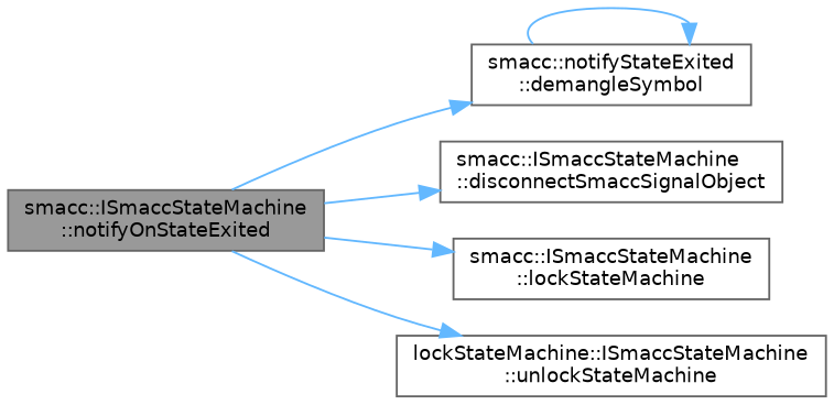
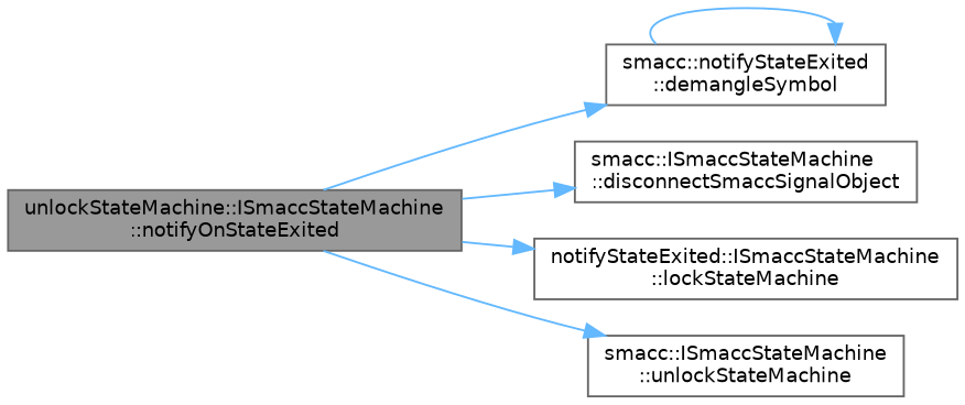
  digraph {
    rankdir=LR
    node [color=grey40 fillcolor=white fontname=Helvetica fontsize=10 shape=box style=filled]
    edge [color=steelblue1 fontname=Helvetica fontsize=10 labelfontname=Helvetica labelfontsize=10 style=solid]
-   n1 [color=gray40 fillcolor=grey60 fontcolor=black height=0.2 label="smacc::ISmaccStateMachine\l::notifyOnStateExited" width=0.4]
+   n1 [color=gray40 fillcolor=grey60 fontcolor=black height=0.2 label="unlockStateMachine::ISmaccStateMachine\l::notifyOnStateExited" width=0.4]
    n2 [height=0.2 label="smacc::notifyStateExited\l::demangleSymbol" width=0.4]
    n3 [height=0.2 label="smacc::ISmaccStateMachine\l::disconnectSmaccSignalObject" width=0.4]
-   n4 [height=0.2 label="smacc::ISmaccStateMachine\l::lockStateMachine" width=0.4]
-   n5 [height=0.2 label="lockStateMachine::ISmaccStateMachine\l::unlockStateMachine" width=0.4]
+   n4 [height=0.2 label="notifyStateExited::ISmaccStateMachine\l::lockStateMachine" width=0.4]
+   n5 [height=0.2 label="smacc::ISmaccStateMachine\l::unlockStateMachine" width=0.4]
    n1 -> n2
    n1 -> n3
    n1 -> n4
    n1 -> n5
    n2 -> n2
  }
